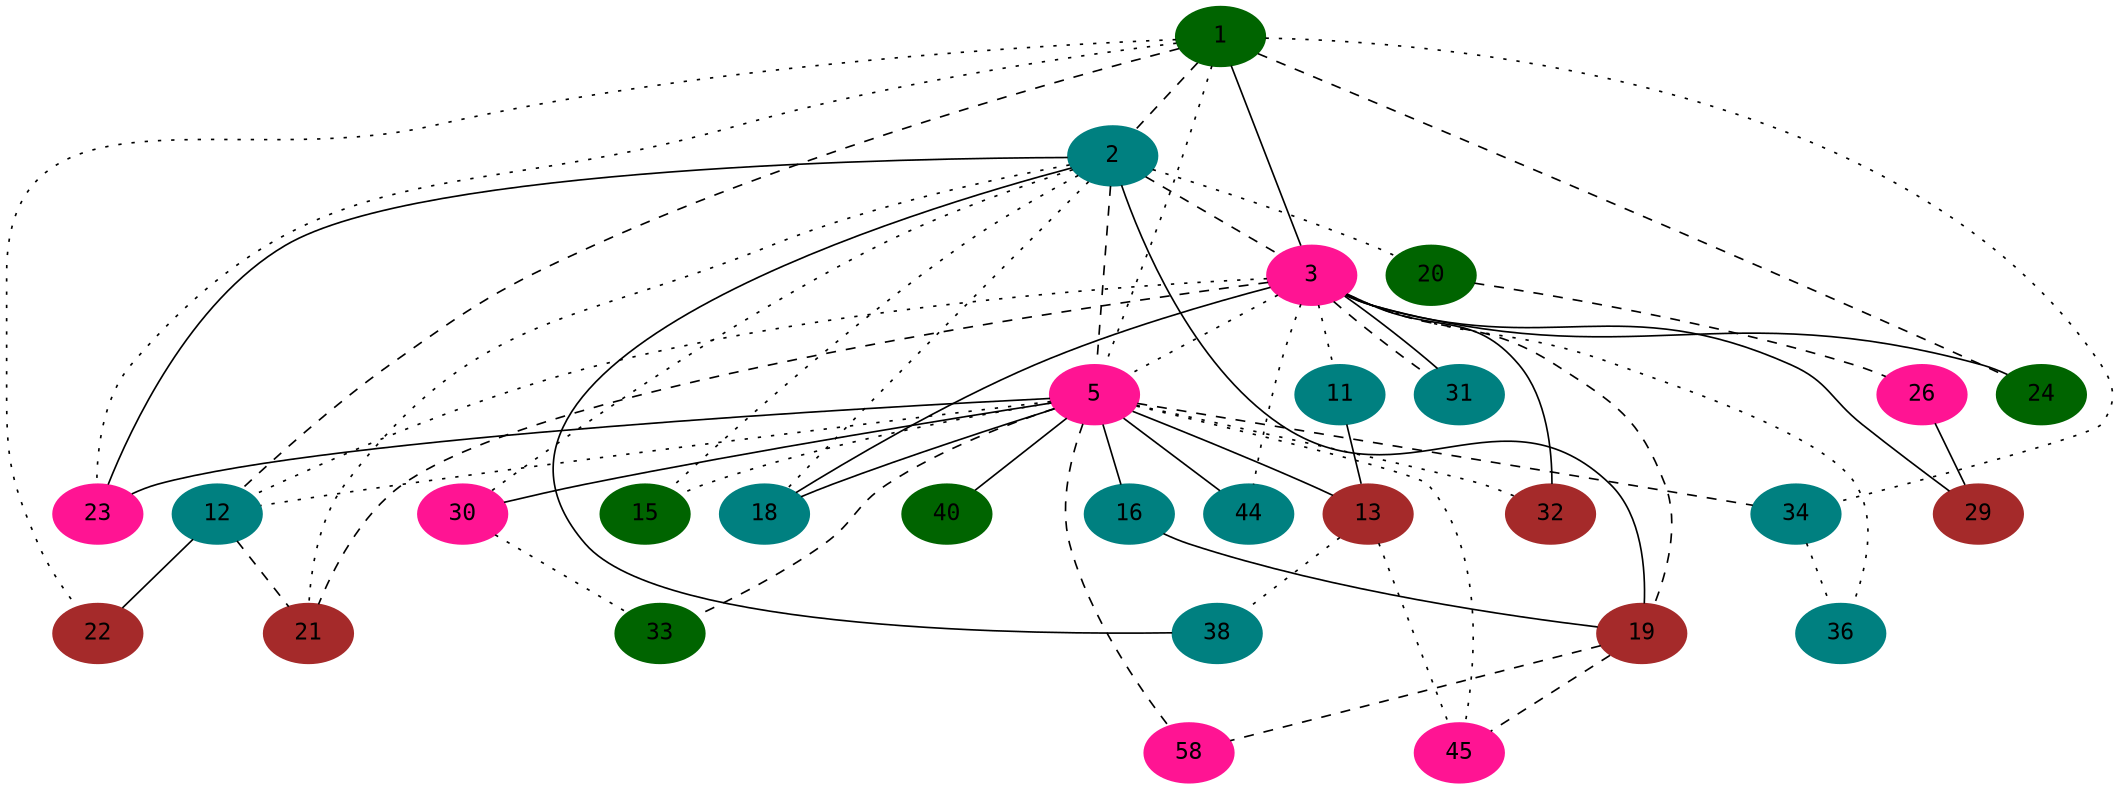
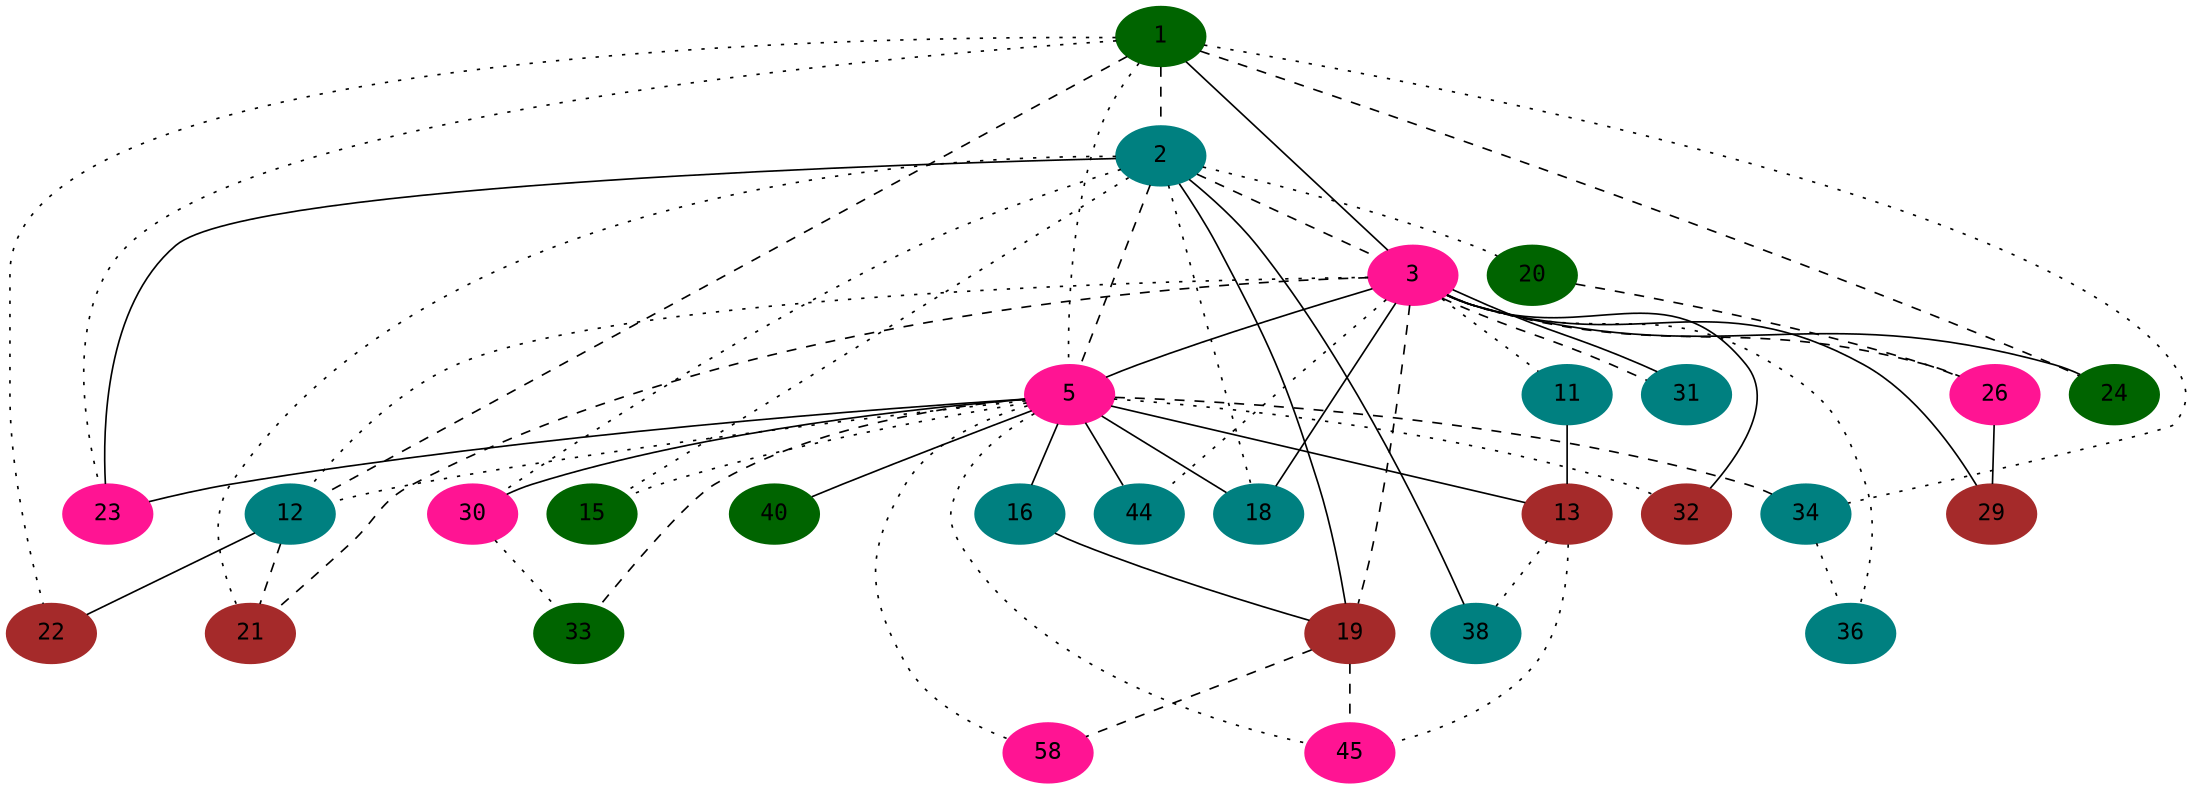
  graph {
    fontname="DejaVu Sans Mono"
    node [color=teal fontname="DejaVu Sans Mono" style=filled]
    edge [fontname="DejaVu Sans Mono" style=dotted]
    1 [color=darkgreen super="+4"]
    2 [super="+6+27"]
    3 [color=deeppink super="+51+28+9"]
    5 [color=deeppink super="+14+7+52+17+35+8"]
    12 [super="+42"]
    22 [color=brown]
    23 [color=deeppink]
    24 [color=darkgreen]
    34
    15 [color=darkgreen]
    18 [super="+54"]
    19 [color=brown super="+47+41"]
    20 [color=darkgreen super="+56"]
    21 [color=brown super="+25"]
    30 [color=deeppink]
    38
    11
    26 [color=deeppink]
    29 [color=brown]
    31
    32 [color=brown]
    36
    44
    13 [color=brown]
    16
    33 [color=darkgreen]
    40 [color=darkgreen]
    58 [color=deeppink]
    45 [color=deeppink]
    1 -- 2 [style=dashed weight=6]
    1 -- 3 [style=solid weight=4]
    1 -- 5 [weight=7]
    1 -- 12 [style=dashed]
    1 -- 22
    1 -- 23
    1 -- 24 [style=dashed]
    1 -- 34
    2 -- 3 [style=dashed weight=7]
    2 -- 5 [style=dashed weight=10]
    2 -- 23 [style=solid]
    2 -- 15
    2 -- 18
    2 -- 19 [style=solid weight=2]
    2 -- 20 [weight=2]
    2 -- 21 [weight=2]
    2 -- 30
    2 -- 38 [style=solid]
-   3 -- 5 [weight=7]
+   3 -- 5 [style=solid weight=7]
    3 -- 12
    3 -- 24 [style=solid]
    3 -- 18 [style=solid weight=2]
    3 -- 19 [style=dashed weight=3]
    3 -- 21 [style=dashed]
    3 -- 11 [weight=2]
+   3 -- 26 [style=dashed]
    3 -- 29 [style=solid]
    3 -- 31 [style=dashed]
    3 -- 31 [style=solid]
    3 -- 32 [style=solid]
    3 -- 36
    3 -- 44
    5 -- 12 [weight=2]
    5 -- 23 [style=solid]
    5 -- 34 [style=dashed]
    5 -- 15 [weight=2]
    5 -- 18 [style=solid]
    5 -- 30 [style=solid]
    5 -- 32
    5 -- 44 [style=solid]
    5 -- 13 [style=solid]
    5 -- 16 [style=solid]
    5 -- 33 [style=dashed]
    5 -- 40 [style=solid weight=2]
-   5 -- 58 [style=dashed]
+   5 -- 58
    5 -- 45
    12 -- 22 [style=solid]
    12 -- 21 [style=dashed]
    34 -- 36
    19 -- 58 [style=dashed]
    19 -- 45 [style=dashed]
    20 -- 26 [style=dashed]
    30 -- 33
    11 -- 13 [style=solid]
    26 -- 29 [style=solid]
    13 -- 38
    13 -- 45
    16 -- 19 [style=solid]
  }
